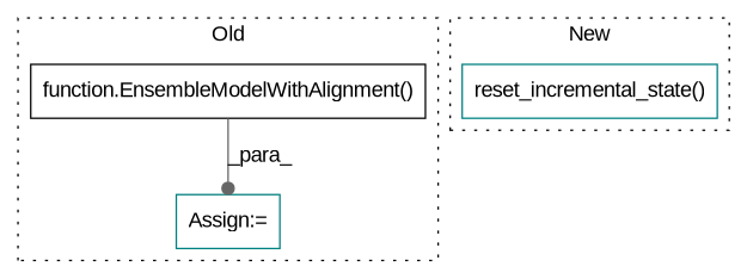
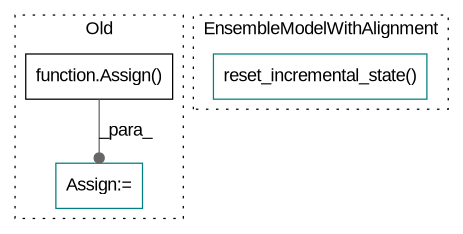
  digraph {
    fontname="Liberation Sans"
    node [a=75 shape=box color=teal fontname="Liberation Sans"]
-   n1 [l="27,1" label="function.EnsembleModelWithAlignment()" s="26371,26404" color=black]
+   n1 [l="27,1" label="function.Assign()" s="26371,26404" color=black]
    n2 [a=68 l=3 label="Assign:=" s=26368]
    n3 [l=36 label="reset_incremental_state()" s=31995]
    subgraph cluster_1 {
      label=Old
      style=dotted
      n1
      n2
    }
    subgraph cluster_2 {
-     label=New
+     label=EnsembleModelWithAlignment
      style=dotted
      n3
    }
    n1 -> n2 [label=_para_ color=gray40 arrowhead=dot fontname="Liberation Sans"]
  }
